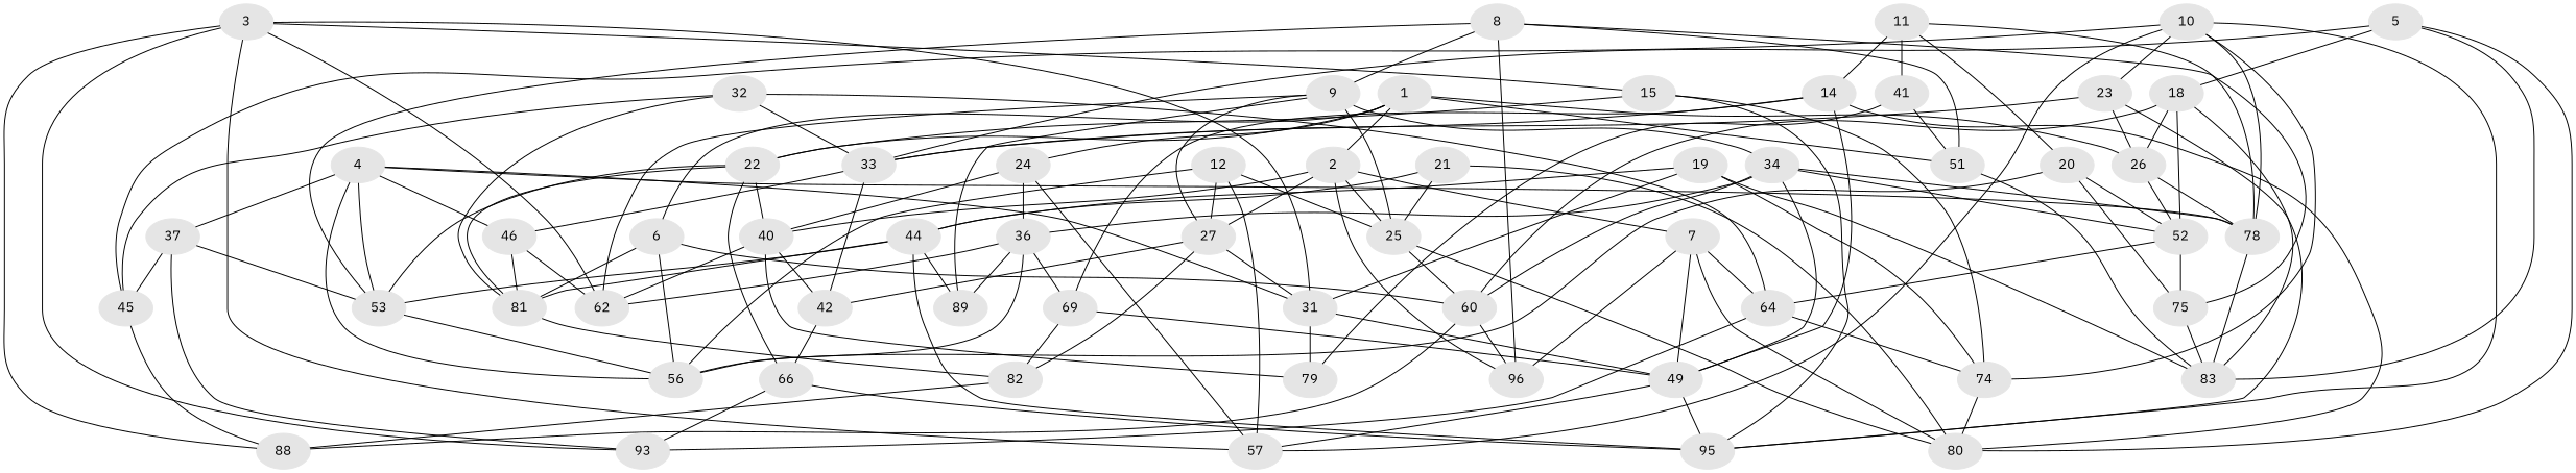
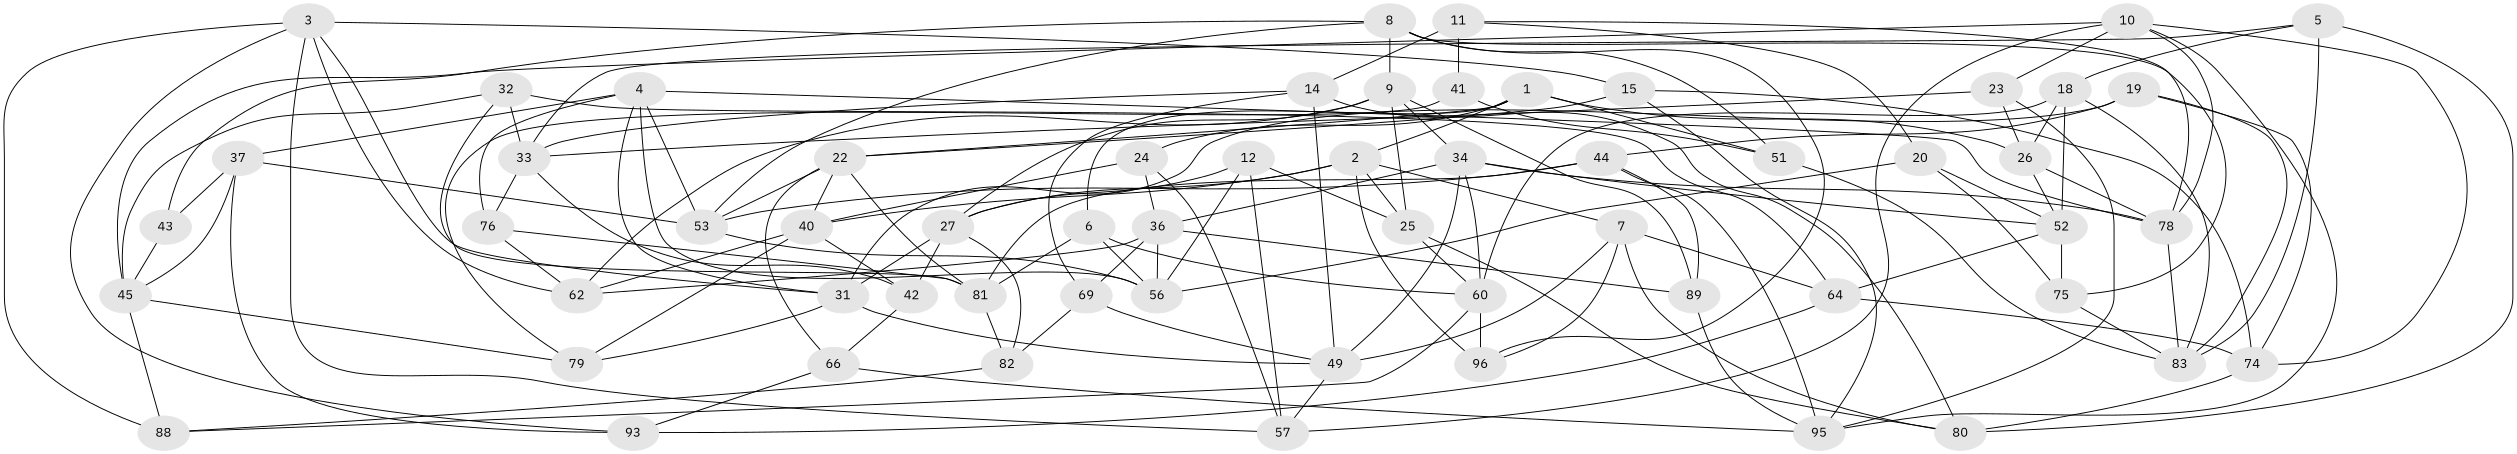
  graph {
    fontname="IBM Plex Sans"
    node [color=gray90 fontname="IBM Plex Sans" style=filled]
    edge [fontname="IBM Plex Sans"]
    1 [super="+85"]
    2 [super="+13"]
    6
    22 [super="+72"]
    24
    26 [super="+90"]
    51 [super="+67"]
    7 [super="+28"]
    25 [super="+48"]
    27 [super="+38"]
    40 [super="+100"]
    96
    56 [super="+61"]
    60 [super="+73"]
    81 [super="+98"]
    53 [super="+63"]
    66
    57 [super="+86"]
    36 [super="+77"]
    78 [super="+88"]
    52 [super="+55"]
    83 [super="+92"]
    80 [super="+97"]
    49 [super="+99"]
    64 [super="+94"]
    31 [super="+47"]
    42
    82
    62 [super="+68"]
    79
    3 [super="+17"]
    15
    n33 [label=88]
    93
    74 [super="+84"]
    n36 [label=95 super="+95"]
    4 [super="+16"]
    37 [super="+65"]
-   46
+   46 [label=76]
+   43
    45 [super="+71"]
    18 [super="+70"]
    5
    33 [super="+69"]
    8 [super="+58"]
    9 [super="+29"]
    75
    34 [super="+59"]
    89
    10 [super="+50"]
    23
    11 [super="+30"]
    14 [super="+35"]
    20
    41
    n56 [label=69]
    12
    19
    44 [super="+76"]
-   21
    32
    1 -- 2
    1 -- 6
    1 -- 22
    1 -- 24
    1 -- 26
    1 -- 51
    2 -- 7
    2 -- 25
    2 -- 27
    2 -- 40
    2 -- 96
    6 -- 56
    6 -- 60
    6 -- 81
    22 -- 40
    22 -- 81
    22 -- 53
    22 -- 66
    24 -- 40
    24 -- 57
    24 -- 36
    26 -- 78
    26 -- 52
    51 -- 83
    7 -- 96
    7 -- 80
    7 -- 49
    7 -- 64
    25 -- 60
    25 -- 80
    27 -- 31
    27 -- 42
    27 -- 82
    40 -- 42
    40 -- 62
    40 -- 79
    60 -- 96
    60 -- n33
    81 -- 82
    53 -- 56
    66 -- 93
    66 -- n36
    36 -- 56
    36 -- 62
    36 -- 89
    36 -- n56
    78 -- 83
    52 -- 64
    52 -- 75
    49 -- 57
    64 -- 93
    64 -- 74 [weight=2]
    31 -- 49
    31 -- 79
    42 -- 66
    82 -- n33
    3 -- 57
    3 -- 31
    3 -- 62
    3 -- 15
    3 -- n33
    3 -- 93
    15 -- 22
    15 -- 74
    15 -- n36
    74 -- 80
    4 -- 56
    4 -- 53
    4 -- 78
    4 -- 31
    4 -- 37
    4 -- 46
    37 -- 53
    37 -- 93
+   37 -- 43
    37 -- 45
    46 -- 81
    46 -- 62
+   43 -- 45
+   45 -- 79
    45 -- n33
    18 -- 26 [weight=2]
    18 -- 60
    18 -- 52
    18 -- 83
    5 -- 83
    5 -- 80
    5 -- 18
    5 -- 33
    33 -- 42
    33 -- 46
    8 -- 51
    8 -- 96
    8 -- 53
+   8 -- 43
    8 -- 9
    8 -- 75
    9 -- 25
    9 -- 27
    9 -- 62
    9 -- 34
    9 -- 89
    75 -- 83
    34 -- 60
    34 -- 36
    34 -- 78
    34 -- 52
    34 -- 49
-   49 -- n36
+   89 -- n36
    10 -- 57
    10 -- 78
    10 -- 74
    10 -- n36
    10 -- 45
    10 -- 23
    23 -- 26
    23 -- n36
    23 -- 33
    11 -- 78
    11 -- 14 [weight=2]
    11 -- 20
    11 -- 41 [weight=2]
    14 -- 80
    14 -- 49
    14 -- 33
    14 -- n56
    20 -- 56
    20 -- 52
    20 -- 75
    41 -- 51
    41 -- 79
    n56 -- 49
    n56 -- 82
    12 -- 25
    12 -- 27
    12 -- 56
    12 -- 57
    19 -- 83
    19 -- 31
    19 -- 74
    19 -- 44
    44 -- 81
    44 -- 53
    44 -- n36
    44 -- 89
-   21 -- 25
-   21 -- 80
-   21 -- 44
    32 -- 81
    32 -- 64
    32 -- 45
    32 -- 33
  }
